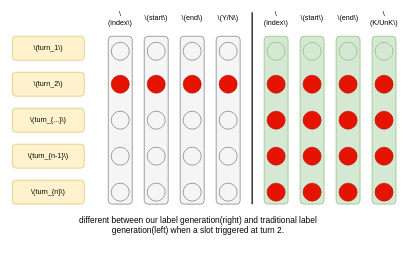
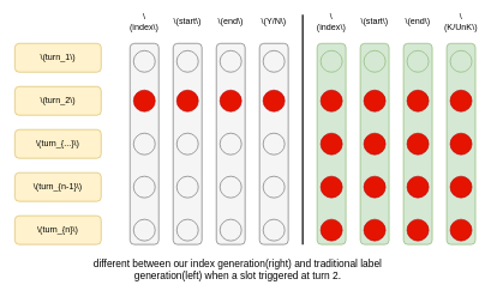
  <mxCell id="0" />
  <mxCell id="1" parent="0" />
  <mxCell id="2" value="\(turn_1\)" style="rounded=1;whiteSpace=wrap;html=1;fillColor=#fff2cc;strokeColor=#d6b656;" vertex="1" parent="1"><mxGeometry x="20" y="60" width="120" height="40" as="geometry" /></mxCell>
  <mxCell id="3" value="\(turn_2\)" style="rounded=1;whiteSpace=wrap;html=1;fillColor=#fff2cc;strokeColor=#d6b656;" vertex="1" parent="1"><mxGeometry x="20" y="120" width="120" height="40" as="geometry" /></mxCell>
  <mxCell id="4" value="\(turn_{...}\)" style="rounded=1;whiteSpace=wrap;html=1;fillColor=#fff2cc;strokeColor=#d6b656;" vertex="1" parent="1"><mxGeometry x="20" y="180" width="120" height="40" as="geometry" /></mxCell>
  <mxCell id="5" value="\(turn_{n-1}\)" style="rounded=1;whiteSpace=wrap;html=1;fillColor=#fff2cc;strokeColor=#d6b656;" vertex="1" parent="1"><mxGeometry x="20" y="240" width="120" height="40" as="geometry" /></mxCell>
  <mxCell id="6" value="\(turn_{n}\)" style="rounded=1;whiteSpace=wrap;html=1;fillColor=#fff2cc;strokeColor=#d6b656;" vertex="1" parent="1"><mxGeometry x="20" y="300" width="120" height="40" as="geometry" /></mxCell>
  <mxCell id="7" value="" style="rounded=1;whiteSpace=wrap;html=1;fillColor=#f5f5f5;strokeColor=#666666;fontColor=#333333;" vertex="1" parent="1"><mxGeometry x="180" y="60" width="40" height="280" as="geometry" /></mxCell>
  <mxCell id="8" value="" style="rounded=1;whiteSpace=wrap;html=1;fillColor=#f5f5f5;strokeColor=#666666;fontColor=#333333;" vertex="1" parent="1"><mxGeometry x="240" y="60" width="40" height="280" as="geometry" /></mxCell>
  <mxCell id="9" value="" style="rounded=1;whiteSpace=wrap;html=1;fillColor=#f5f5f5;strokeColor=#666666;fontColor=#333333;" vertex="1" parent="1"><mxGeometry x="300" y="60" width="40" height="280" as="geometry" /></mxCell>
  <mxCell id="10" value="\(index\)" style="text;html=1;align=center;verticalAlign=middle;whiteSpace=wrap;rounded=0;" vertex="1" parent="1"><mxGeometry x="180" y="20" width="40" height="20" as="geometry" /></mxCell>
  <mxCell id="11" value="\(start\)" style="text;html=1;align=center;verticalAlign=middle;whiteSpace=wrap;rounded=0;" vertex="1" parent="1"><mxGeometry x="240" y="20" width="40" height="20" as="geometry" /></mxCell>
  <mxCell id="12" value="\(end\)" style="text;html=1;align=center;verticalAlign=middle;whiteSpace=wrap;rounded=0;" vertex="1" parent="1"><mxGeometry x="300" y="20" width="40" height="20" as="geometry" /></mxCell>
  <mxCell id="13" value="" style="rounded=1;whiteSpace=wrap;html=1;fillColor=#f5f5f5;strokeColor=#666666;fontColor=#333333;" vertex="1" parent="1"><mxGeometry x="360" y="60" width="40" height="280" as="geometry" /></mxCell>
  <mxCell id="14" value="\(Y/N\)" style="text;html=1;align=center;verticalAlign=middle;whiteSpace=wrap;rounded=0;" vertex="1" parent="1"><mxGeometry x="360" y="20" width="40" height="20" as="geometry" /></mxCell>
  <mxCell id="15" value="" style="ellipse;whiteSpace=wrap;html=1;aspect=fixed;fillColor=#f5f5f5;strokeColor=#666666;fontColor=#333333;" vertex="1" parent="1"><mxGeometry x="185" y="70" width="30" height="30" as="geometry" /></mxCell>
  <mxCell id="16" value="" style="ellipse;whiteSpace=wrap;html=1;aspect=fixed;fillColor=#e51400;strokeColor=#B20000;fontColor=#ffffff;" vertex="1" parent="1"><mxGeometry x="185" y="125" width="30" height="30" as="geometry" /></mxCell>
  <mxCell id="17" value="" style="ellipse;whiteSpace=wrap;html=1;aspect=fixed;fillColor=#f5f5f5;strokeColor=#666666;fontColor=#333333;" vertex="1" parent="1"><mxGeometry x="185" y="185" width="30" height="30" as="geometry" /></mxCell>
  <mxCell id="18" value="" style="ellipse;whiteSpace=wrap;html=1;aspect=fixed;fillColor=#f5f5f5;strokeColor=#666666;fontColor=#333333;" vertex="1" parent="1"><mxGeometry x="185" y="245" width="30" height="30" as="geometry" /></mxCell>
  <mxCell id="19" value="" style="ellipse;whiteSpace=wrap;html=1;aspect=fixed;fillColor=#f5f5f5;strokeColor=#666666;fontColor=#333333;" vertex="1" parent="1"><mxGeometry x="185" y="305" width="30" height="30" as="geometry" /></mxCell>
  <mxCell id="20" value="" style="ellipse;whiteSpace=wrap;html=1;aspect=fixed;fillColor=#f5f5f5;strokeColor=#666666;fontColor=#333333;" vertex="1" parent="1"><mxGeometry x="245" y="70" width="30" height="30" as="geometry" /></mxCell>
  <mxCell id="21" value="" style="ellipse;whiteSpace=wrap;html=1;aspect=fixed;fillColor=#e51400;strokeColor=#B20000;fontColor=#ffffff;" vertex="1" parent="1"><mxGeometry x="245" y="125" width="30" height="30" as="geometry" /></mxCell>
  <mxCell id="22" value="" style="ellipse;whiteSpace=wrap;html=1;aspect=fixed;fillColor=#f5f5f5;strokeColor=#666666;fontColor=#333333;" vertex="1" parent="1"><mxGeometry x="245" y="185" width="30" height="30" as="geometry" /></mxCell>
  <mxCell id="23" value="" style="ellipse;whiteSpace=wrap;html=1;aspect=fixed;fillColor=#f5f5f5;strokeColor=#666666;fontColor=#333333;" vertex="1" parent="1"><mxGeometry x="245" y="245" width="30" height="30" as="geometry" /></mxCell>
  <mxCell id="24" value="" style="ellipse;whiteSpace=wrap;html=1;aspect=fixed;fillColor=#f5f5f5;strokeColor=#666666;fontColor=#333333;" vertex="1" parent="1"><mxGeometry x="245" y="305" width="30" height="30" as="geometry" /></mxCell>
  <mxCell id="25" value="" style="ellipse;whiteSpace=wrap;html=1;aspect=fixed;fillColor=#f5f5f5;strokeColor=#666666;fontColor=#333333;" vertex="1" parent="1"><mxGeometry x="305" y="70" width="30" height="30" as="geometry" /></mxCell>
  <mxCell id="26" value="" style="ellipse;whiteSpace=wrap;html=1;aspect=fixed;fillColor=#e51400;strokeColor=#B20000;fontColor=#ffffff;" vertex="1" parent="1"><mxGeometry x="305" y="125" width="30" height="30" as="geometry" /></mxCell>
  <mxCell id="27" value="" style="ellipse;whiteSpace=wrap;html=1;aspect=fixed;fillColor=#f5f5f5;strokeColor=#666666;fontColor=#333333;" vertex="1" parent="1"><mxGeometry x="305" y="185" width="30" height="30" as="geometry" /></mxCell>
  <mxCell id="28" value="" style="ellipse;whiteSpace=wrap;html=1;aspect=fixed;fillColor=#f5f5f5;strokeColor=#666666;fontColor=#333333;" vertex="1" parent="1"><mxGeometry x="305" y="245" width="30" height="30" as="geometry" /></mxCell>
  <mxCell id="29" value="" style="ellipse;whiteSpace=wrap;html=1;aspect=fixed;fillColor=#f5f5f5;strokeColor=#666666;fontColor=#333333;" vertex="1" parent="1"><mxGeometry x="305" y="305" width="30" height="30" as="geometry" /></mxCell>
  <mxCell id="30" value="" style="ellipse;whiteSpace=wrap;html=1;aspect=fixed;fillColor=#f5f5f5;strokeColor=#666666;fontColor=#333333;" vertex="1" parent="1"><mxGeometry x="365" y="70" width="30" height="30" as="geometry" /></mxCell>
  <mxCell id="31" value="" style="ellipse;whiteSpace=wrap;html=1;aspect=fixed;fillColor=#e51400;strokeColor=#B20000;fontColor=#ffffff;" vertex="1" parent="1"><mxGeometry x="365" y="125" width="30" height="30" as="geometry" /></mxCell>
  <mxCell id="32" value="" style="ellipse;whiteSpace=wrap;html=1;aspect=fixed;fillColor=#f5f5f5;strokeColor=#666666;fontColor=#333333;" vertex="1" parent="1"><mxGeometry x="365" y="185" width="30" height="30" as="geometry" /></mxCell>
  <mxCell id="33" value="" style="ellipse;whiteSpace=wrap;html=1;aspect=fixed;fillColor=#f5f5f5;strokeColor=#666666;fontColor=#333333;" vertex="1" parent="1"><mxGeometry x="365" y="245" width="30" height="30" as="geometry" /></mxCell>
  <mxCell id="34" value="" style="ellipse;whiteSpace=wrap;html=1;aspect=fixed;fillColor=#f5f5f5;strokeColor=#666666;fontColor=#333333;" vertex="1" parent="1"><mxGeometry x="365" y="305" width="30" height="30" as="geometry" /></mxCell>
  <mxCell id="35" value="" style="rounded=1;whiteSpace=wrap;html=1;fillColor=#d5e8d4;strokeColor=#82b366;" vertex="1" parent="1"><mxGeometry x="440" y="60" width="40" height="280" as="geometry" /></mxCell>
  <mxCell id="36" value="" style="rounded=1;whiteSpace=wrap;html=1;fillColor=#d5e8d4;strokeColor=#82b366;" vertex="1" parent="1"><mxGeometry x="500" y="60" width="40" height="280" as="geometry" /></mxCell>
  <mxCell id="37" value="" style="rounded=1;whiteSpace=wrap;html=1;fillColor=#d5e8d4;strokeColor=#82b366;" vertex="1" parent="1"><mxGeometry x="560" y="60" width="40" height="280" as="geometry" /></mxCell>
  <mxCell id="38" value="\(index\)" style="text;html=1;align=center;verticalAlign=middle;whiteSpace=wrap;rounded=0;" vertex="1" parent="1"><mxGeometry x="440" y="20" width="40" height="20" as="geometry" /></mxCell>
  <mxCell id="39" value="\(start\)" style="text;html=1;align=center;verticalAlign=middle;whiteSpace=wrap;rounded=0;" vertex="1" parent="1"><mxGeometry x="500" y="20" width="40" height="20" as="geometry" /></mxCell>
  <mxCell id="40" value="\(end\)" style="text;html=1;align=center;verticalAlign=middle;whiteSpace=wrap;rounded=0;" vertex="1" parent="1"><mxGeometry x="560" y="20" width="40" height="20" as="geometry" /></mxCell>
  <mxCell id="41" value="" style="rounded=1;whiteSpace=wrap;html=1;fillColor=#d5e8d4;strokeColor=#82b366;" vertex="1" parent="1"><mxGeometry x="620" y="60" width="40" height="280" as="geometry" /></mxCell>
  <mxCell id="42" value="\(K/UnK\)" style="text;html=1;align=center;verticalAlign=middle;whiteSpace=wrap;rounded=0;" vertex="1" parent="1"><mxGeometry x="620" y="20" width="40" height="20" as="geometry" /></mxCell>
  <mxCell id="43" value="" style="ellipse;whiteSpace=wrap;html=1;aspect=fixed;fillColor=#d5e8d4;strokeColor=#82b366;" vertex="1" parent="1"><mxGeometry x="445" y="70" width="30" height="30" as="geometry" /></mxCell>
  <mxCell id="44" value="" style="ellipse;whiteSpace=wrap;html=1;aspect=fixed;fillColor=#e51400;strokeColor=#B20000;fontColor=#ffffff;" vertex="1" parent="1"><mxGeometry x="445" y="125" width="30" height="30" as="geometry" /></mxCell>
  <mxCell id="45" value="" style="ellipse;whiteSpace=wrap;html=1;aspect=fixed;fillColor=#e51400;strokeColor=#B20000;fontColor=#ffffff;" vertex="1" parent="1"><mxGeometry x="445" y="185" width="30" height="30" as="geometry" /></mxCell>
  <mxCell id="46" value="" style="ellipse;whiteSpace=wrap;html=1;aspect=fixed;fillColor=#e51400;strokeColor=#B20000;fontColor=#ffffff;" vertex="1" parent="1"><mxGeometry x="445" y="245" width="30" height="30" as="geometry" /></mxCell>
  <mxCell id="47" value="" style="ellipse;whiteSpace=wrap;html=1;aspect=fixed;fillColor=#e51400;strokeColor=#B20000;fontColor=#ffffff;" vertex="1" parent="1"><mxGeometry x="445" y="305" width="30" height="30" as="geometry" /></mxCell>
  <mxCell id="48" value="" style="ellipse;whiteSpace=wrap;html=1;aspect=fixed;fillColor=#d5e8d4;strokeColor=#82b366;" vertex="1" parent="1"><mxGeometry x="505" y="70" width="30" height="30" as="geometry" /></mxCell>
  <mxCell id="49" value="" style="ellipse;whiteSpace=wrap;html=1;aspect=fixed;fillColor=#e51400;strokeColor=#B20000;fontColor=#ffffff;" vertex="1" parent="1"><mxGeometry x="505" y="125" width="30" height="30" as="geometry" /></mxCell>
  <mxCell id="50" value="" style="ellipse;whiteSpace=wrap;html=1;aspect=fixed;fillColor=#e51400;strokeColor=#B20000;fontColor=#ffffff;" vertex="1" parent="1"><mxGeometry x="505" y="185" width="30" height="30" as="geometry" /></mxCell>
  <mxCell id="51" value="" style="ellipse;whiteSpace=wrap;html=1;aspect=fixed;fillColor=#e51400;strokeColor=#B20000;fontColor=#ffffff;" vertex="1" parent="1"><mxGeometry x="505" y="245" width="30" height="30" as="geometry" /></mxCell>
  <mxCell id="52" value="" style="ellipse;whiteSpace=wrap;html=1;aspect=fixed;fillColor=#e51400;strokeColor=#B20000;fontColor=#ffffff;" vertex="1" parent="1"><mxGeometry x="505" y="305" width="30" height="30" as="geometry" /></mxCell>
  <mxCell id="53" value="" style="ellipse;whiteSpace=wrap;html=1;aspect=fixed;fillColor=#d5e8d4;strokeColor=#82b366;" vertex="1" parent="1"><mxGeometry x="565" y="70" width="30" height="30" as="geometry" /></mxCell>
  <mxCell id="54" value="" style="ellipse;whiteSpace=wrap;html=1;aspect=fixed;fillColor=#e51400;strokeColor=#B20000;fontColor=#ffffff;" vertex="1" parent="1"><mxGeometry x="565" y="125" width="30" height="30" as="geometry" /></mxCell>
  <mxCell id="55" value="" style="ellipse;whiteSpace=wrap;html=1;aspect=fixed;fillColor=#e51400;strokeColor=#B20000;fontColor=#ffffff;" vertex="1" parent="1"><mxGeometry x="565" y="185" width="30" height="30" as="geometry" /></mxCell>
  <mxCell id="56" value="" style="ellipse;whiteSpace=wrap;html=1;aspect=fixed;fillColor=#e51400;strokeColor=#B20000;fontColor=#ffffff;" vertex="1" parent="1"><mxGeometry x="565" y="245" width="30" height="30" as="geometry" /></mxCell>
  <mxCell id="57" value="" style="ellipse;whiteSpace=wrap;html=1;aspect=fixed;fillColor=#e51400;strokeColor=#B20000;fontColor=#ffffff;" vertex="1" parent="1"><mxGeometry x="565" y="305" width="30" height="30" as="geometry" /></mxCell>
  <mxCell id="58" value="" style="ellipse;whiteSpace=wrap;html=1;aspect=fixed;fillColor=#d5e8d4;strokeColor=#82b366;" vertex="1" parent="1"><mxGeometry x="625" y="70" width="30" height="30" as="geometry" /></mxCell>
  <mxCell id="59" value="" style="ellipse;whiteSpace=wrap;html=1;aspect=fixed;fillColor=#e51400;strokeColor=#B20000;fontColor=#ffffff;" vertex="1" parent="1"><mxGeometry x="625" y="125" width="30" height="30" as="geometry" /></mxCell>
  <mxCell id="60" value="" style="ellipse;whiteSpace=wrap;html=1;aspect=fixed;fillColor=#e51400;strokeColor=#B20000;fontColor=#ffffff;" vertex="1" parent="1"><mxGeometry x="625" y="185" width="30" height="30" as="geometry" /></mxCell>
  <mxCell id="61" value="" style="ellipse;whiteSpace=wrap;html=1;aspect=fixed;fillColor=#e51400;strokeColor=#B20000;fontColor=#ffffff;" vertex="1" parent="1"><mxGeometry x="625" y="245" width="30" height="30" as="geometry" /></mxCell>
  <mxCell id="62" value="" style="ellipse;whiteSpace=wrap;html=1;aspect=fixed;fillColor=#e51400;strokeColor=#B20000;fontColor=#ffffff;" vertex="1" parent="1"><mxGeometry x="625" y="305" width="30" height="30" as="geometry" /></mxCell>
  <mxCell id="63" value="" style="endArrow=none;html=1;strokeWidth=2;" edge="1" parent="1"><mxGeometry width="50" height="50" relative="1" as="geometry"><mxPoint x="420" y="340" as="sourcePoint" /><mxPoint x="420" y="20" as="targetPoint" /></mxGeometry></mxCell>
- <mxCell id="64" value="&lt;font style=&quot;font-size: 14px&quot;&gt;different between our label generation(right) and traditional label generation(left) when a slot triggered at turn 2.&lt;/font&gt;" style="text;html=1;strokeColor=none;fillColor=none;align=center;verticalAlign=middle;whiteSpace=wrap;rounded=0;" vertex="1" parent="1"><mxGeometry x="125" y="350" width="410" height="50" as="geometry" /></mxCell>
+ <mxCell id="64" value="&lt;font style=&quot;font-size: 14px&quot;&gt;different between our index generation(right) and traditional label generation(left) when a slot triggered at turn 2.&lt;/font&gt;" style="text;html=1;strokeColor=none;fillColor=none;align=center;verticalAlign=middle;whiteSpace=wrap;rounded=0;" vertex="1" parent="1"><mxGeometry x="125" y="350" width="410" height="50" as="geometry" /></mxCell>
